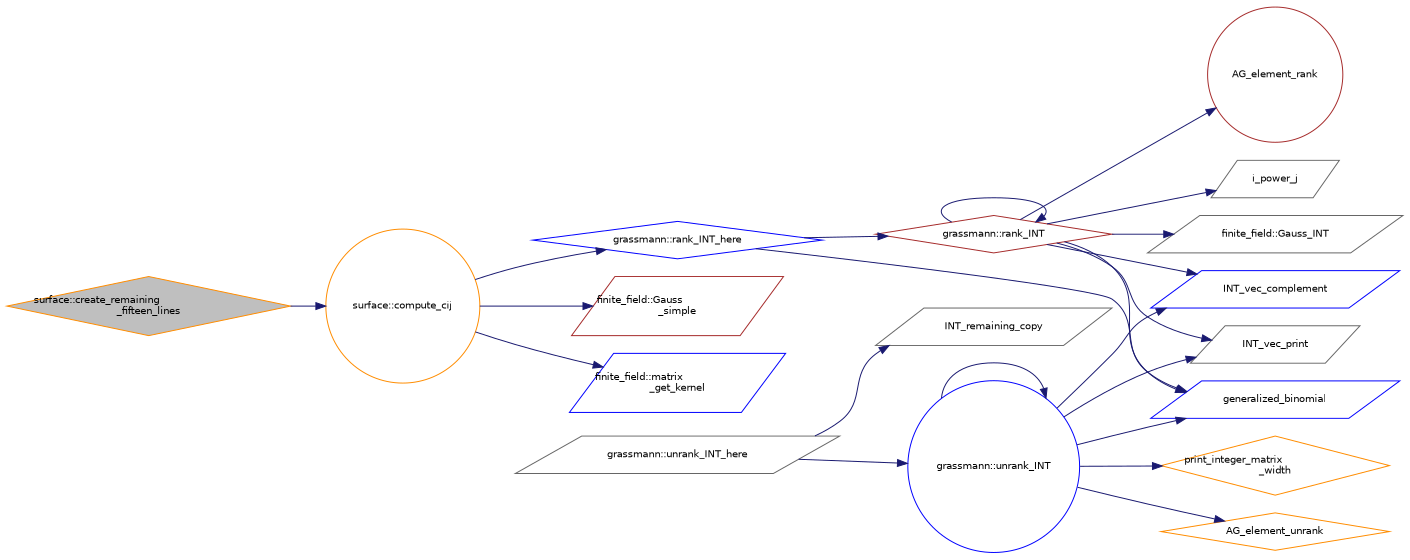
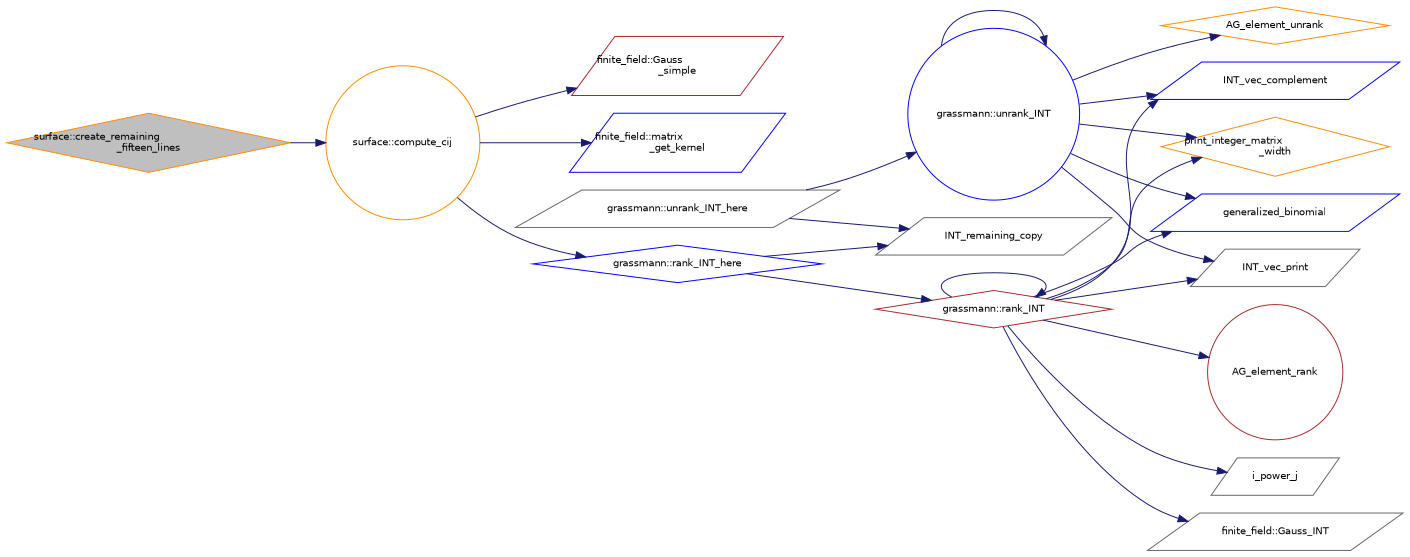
  digraph {
    rankdir=LR
    node [color=blue fillcolor=white fontname=Helvetica fontsize=10 shape=parallelogram style=filled]
    edge [color=midnightblue fontname=Helvetica fontsize=10 labelfontname=Helvetica labelfontsize=10 style=solid]
    n1 [color=darkorange fillcolor=grey75 fontcolor=black height=0.2 label="surface::create_remaining\l_fifteen_lines" shape=diamond width=0.4]
    n2 [color=darkorange height=0.2 label="surface::compute_cij" shape=circle width=0.4]
    n3 [color=brown height=0.2 label="finite_field::Gauss\l_simple" width=0.4]
    n4 [height=0.2 label="finite_field::matrix\l_get_kernel" width=0.4]
    n5 [height=0.2 label="grassmann::rank_INT_here" shape=diamond width=0.4]
    n6 [color=gray40 height=0.2 label="grassmann::unrank_INT_here" width=0.4]
    n7 [height=0.2 label="grassmann::unrank_INT" shape=circle width=0.4]
    n8 [color=gray40 height=0.2 label=INT_remaining_copy width=0.4]
    n9 [color=brown height=0.2 label="grassmann::rank_INT" shape=diamond width=0.4]
    n10 [height=0.2 label=generalized_binomial width=0.4]
    n11 [color=darkorange height=0.2 label=AG_element_unrank shape=diamond width=0.4]
    n12 [color=gray40 height=0.2 label=INT_vec_print width=0.4]
    n13 [height=0.2 label=INT_vec_complement width=0.4]
    n14 [color=darkorange height=0.2 label="print_integer_matrix\l_width" shape=diamond width=0.4]
    n15 [color=gray40 height=0.2 label=i_power_j width=0.4]
    n16 [color=gray40 height=0.2 label="finite_field::Gauss_INT" width=0.4]
    n17 [color=brown height=0.2 label=AG_element_rank shape=circle width=0.4]
    n1 -> n2
    n2 -> n3
    n2 -> n4
    n2 -> n5
-   n5 -> n10
+   n5 -> n8
    n5 -> n9
    n6 -> n7
    n6 -> n8
    n7 -> n7
    n7 -> n10
    n7 -> n11
    n7 -> n12
    n7 -> n13
    n7 -> n14
    n9 -> n9
    n9 -> n10
    n9 -> n12
    n9 -> n13
+   n9 -> n14
    n9 -> n15
    n9 -> n16
    n9 -> n17
  }
